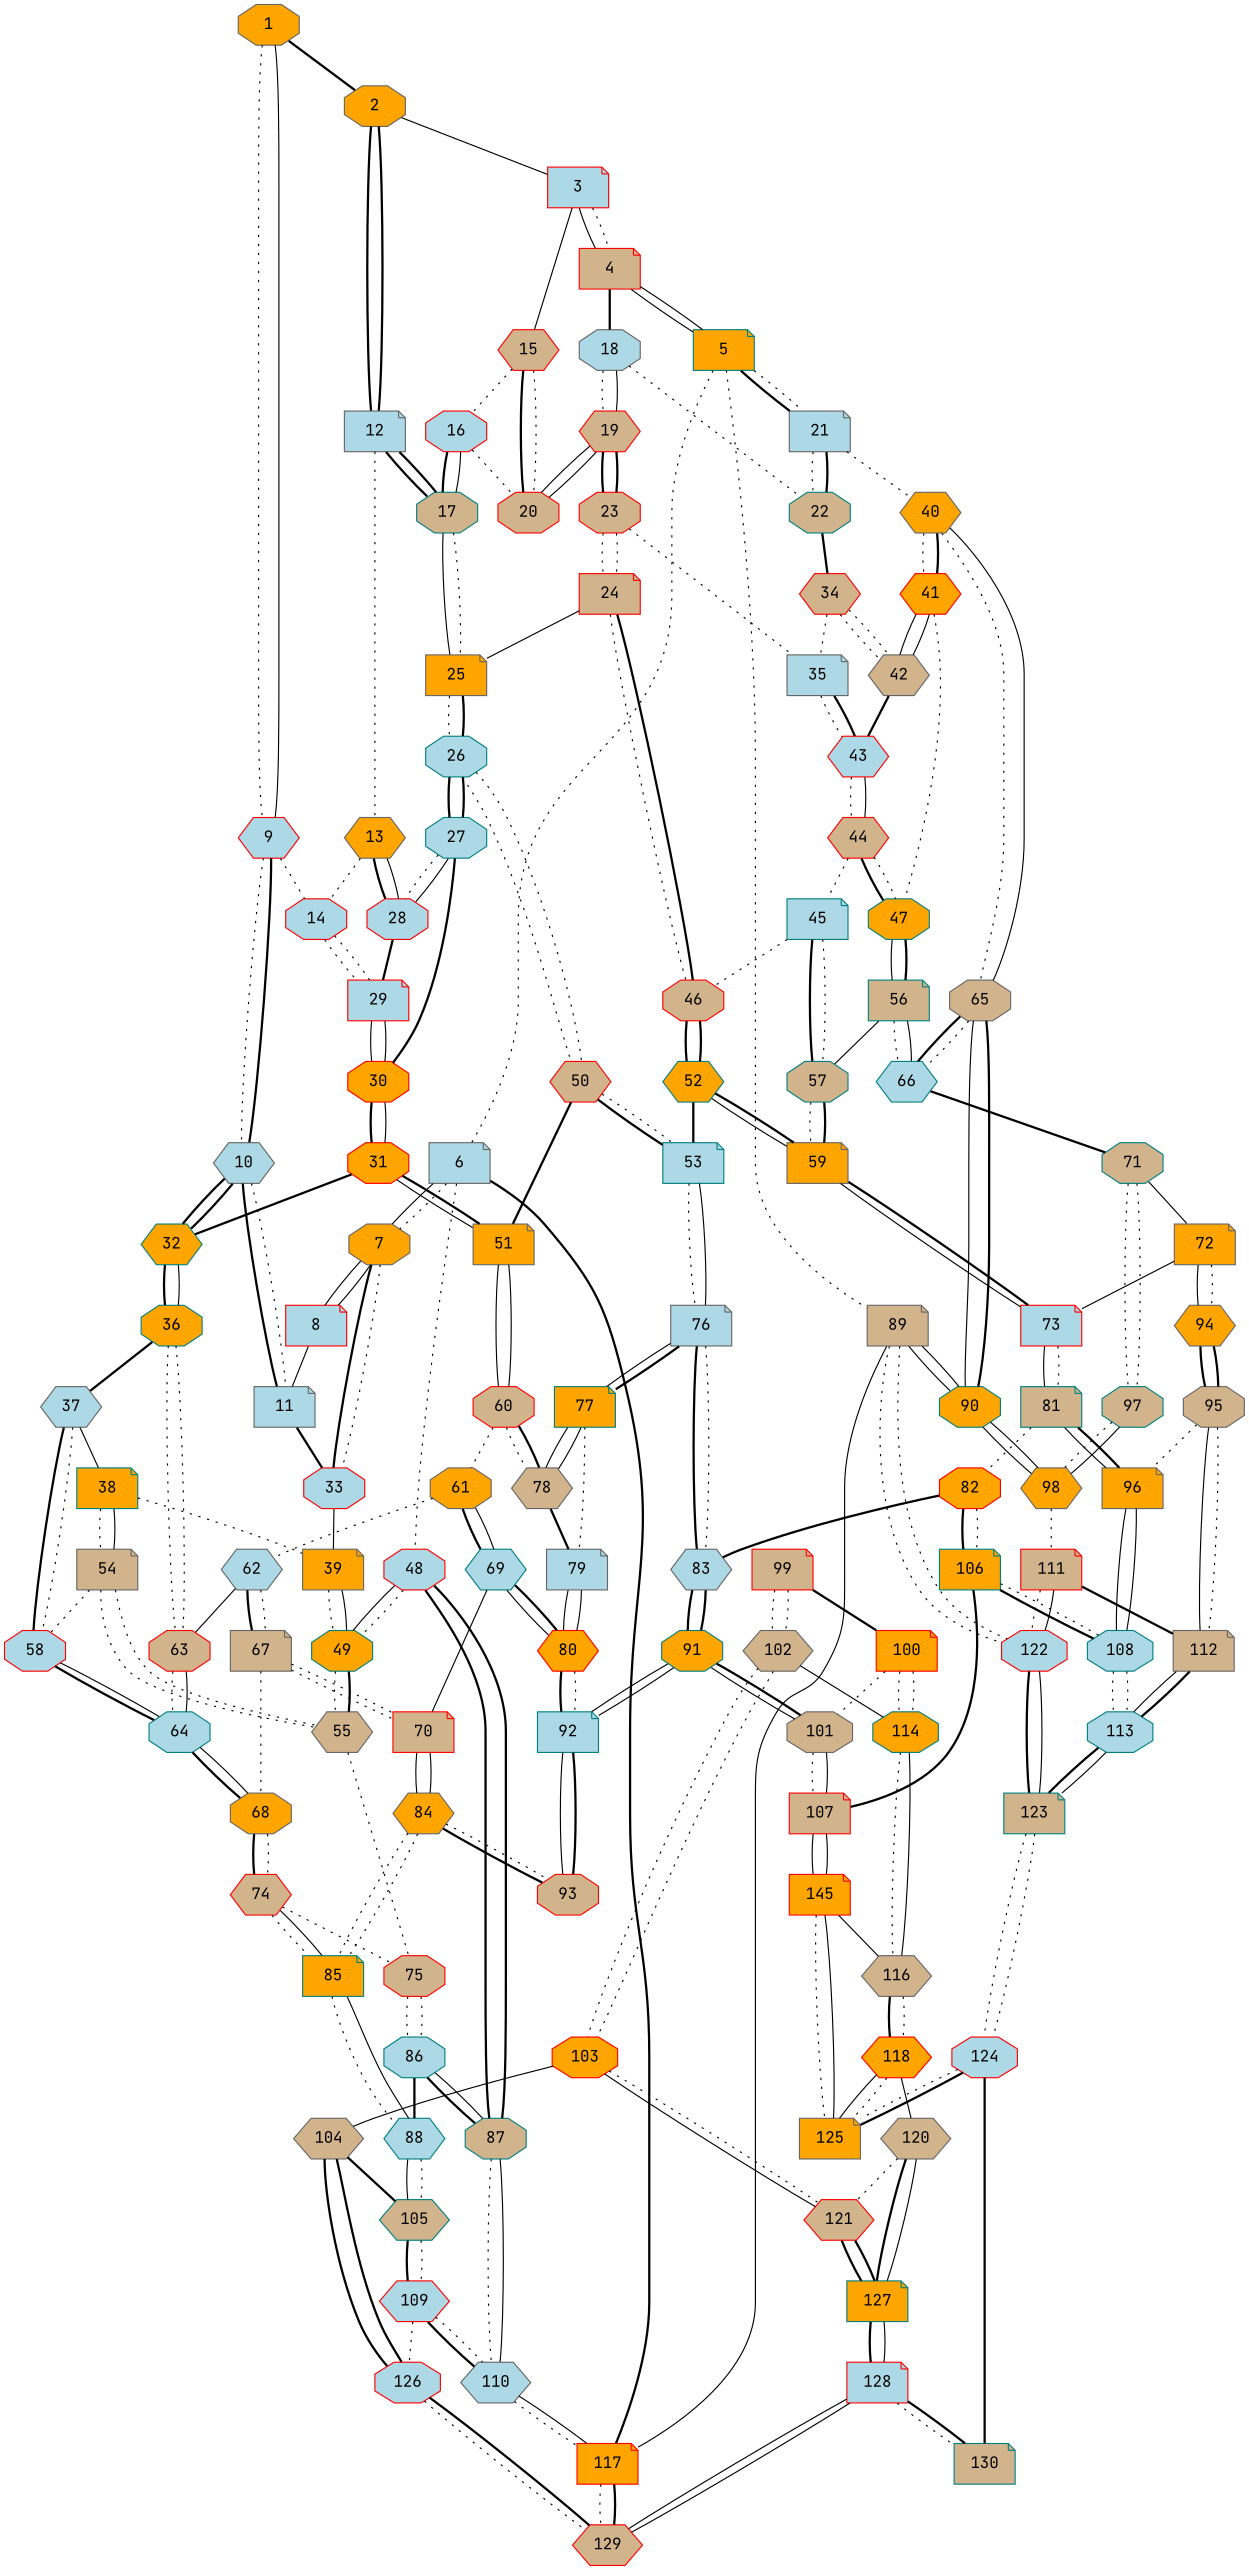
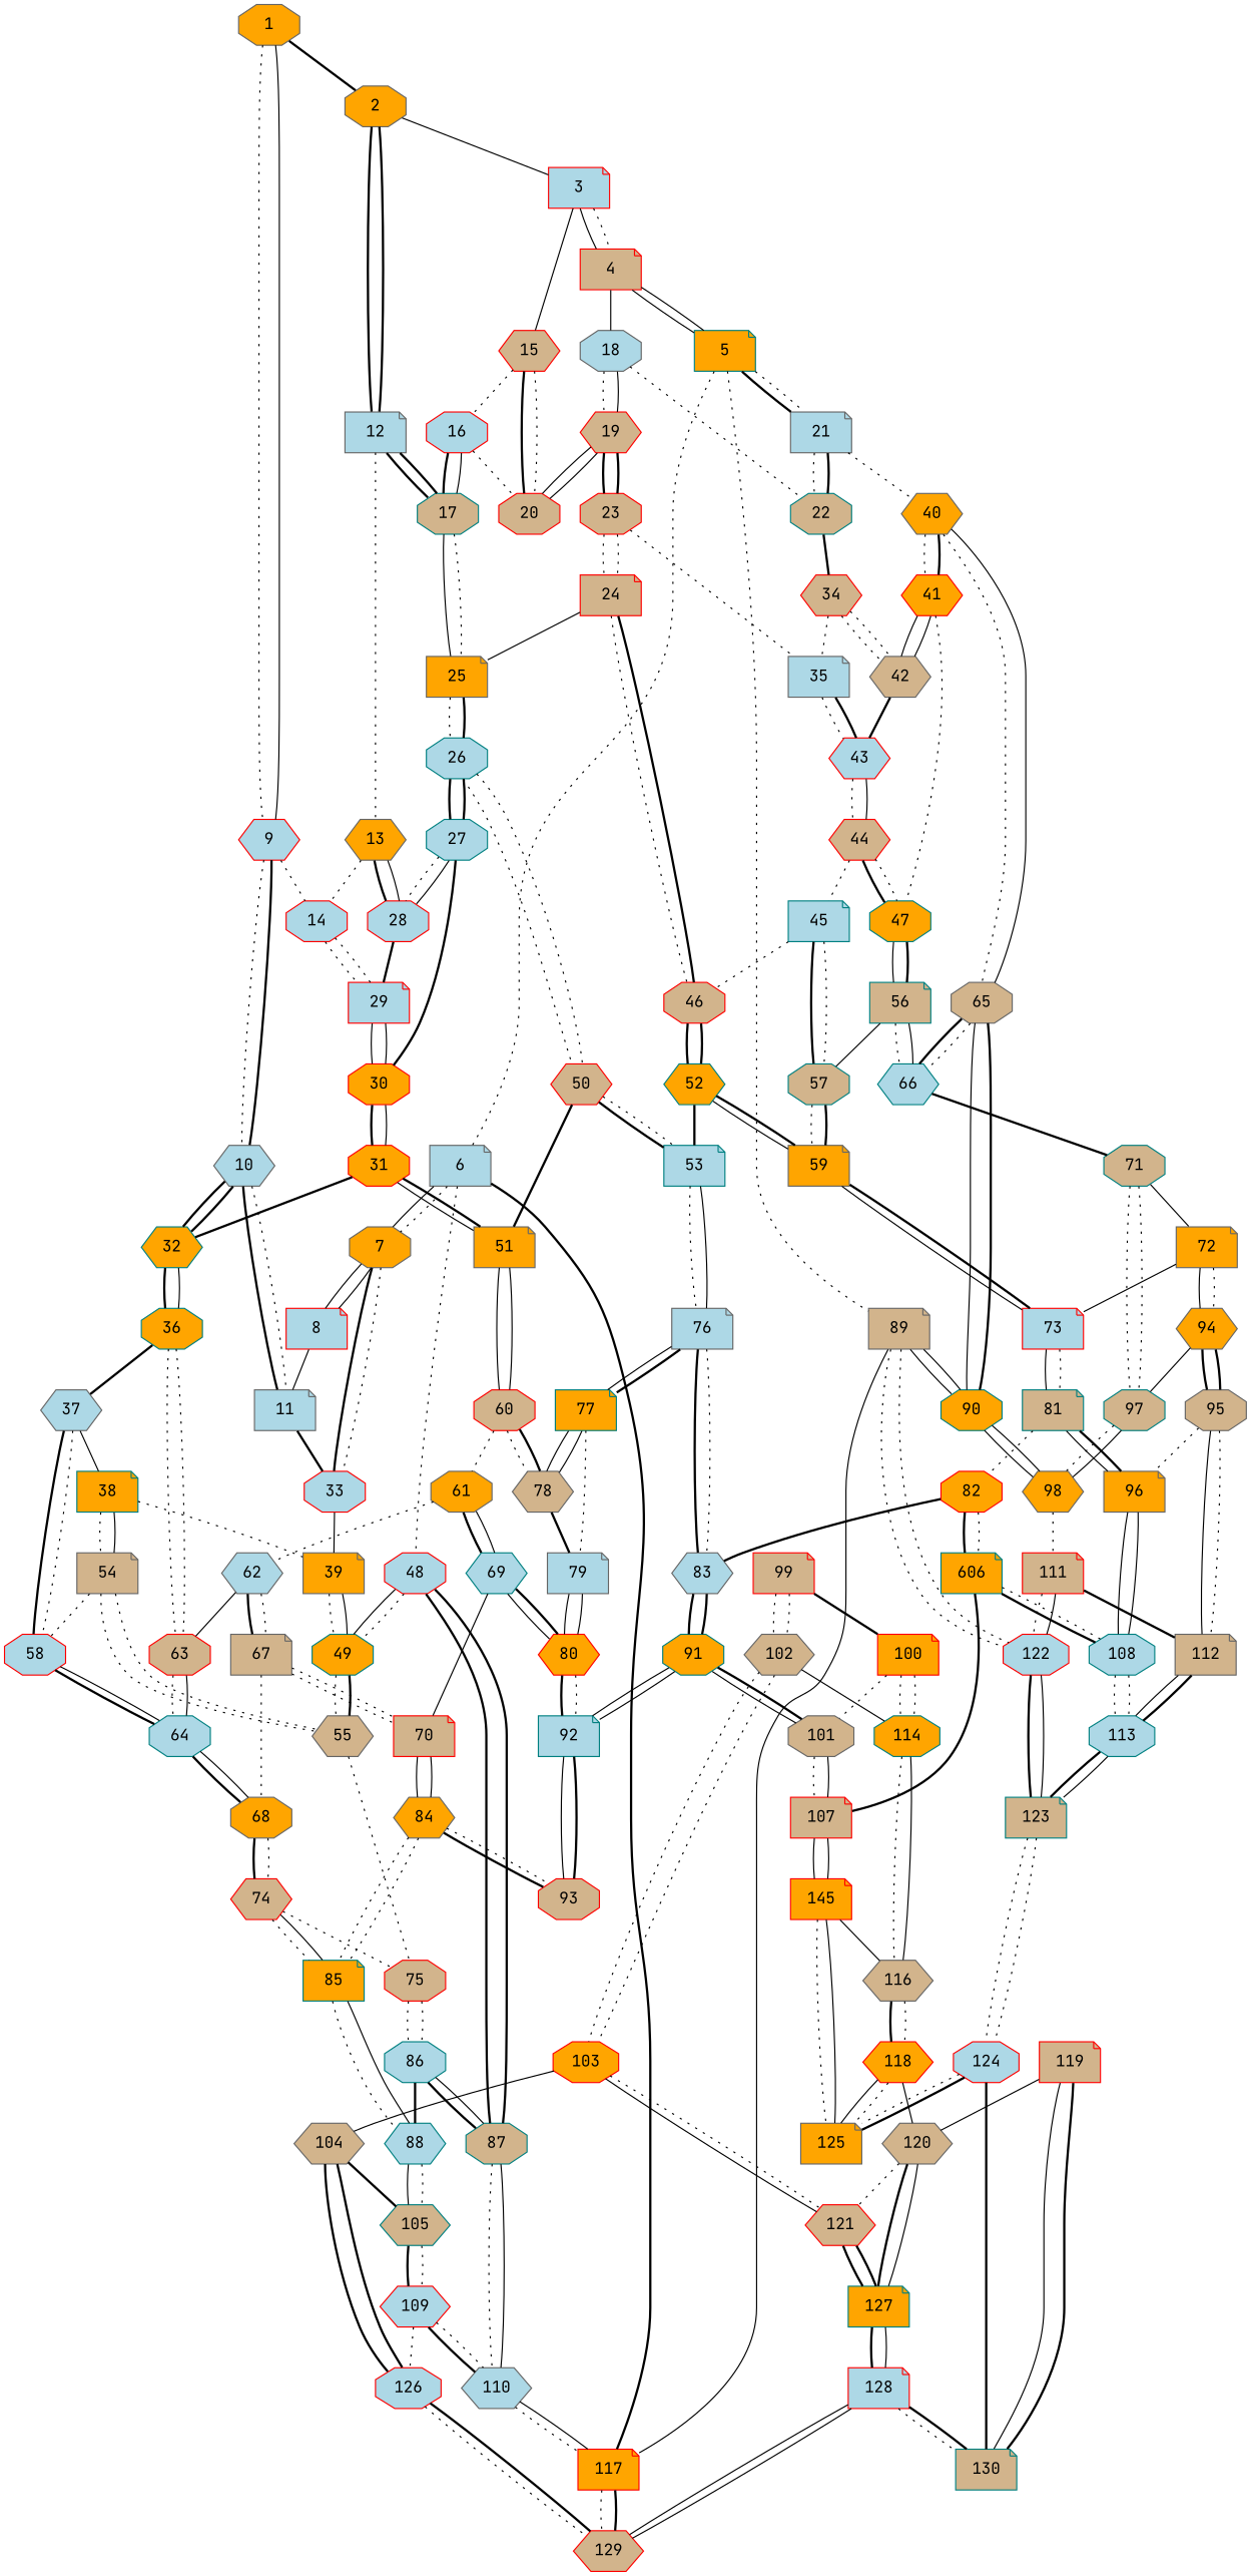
  graph {
    fontname="JetBrains Mono"
    node [color=red fillcolor=tan fontname="JetBrains Mono" shape=octagon style=filled]
    edge [fontname="JetBrains Mono" style=dotted]
    1 [color=gray40 fillcolor=orange]
    2 [color=gray40 fillcolor=orange]
    9 [fillcolor=lightblue shape=hexagon]
    3 [fillcolor=lightblue shape=note]
    12 [color=gray40 fillcolor=lightblue shape=note]
    10 [color=gray40 fillcolor=lightblue shape=hexagon]
    14 [fillcolor=lightblue]
    4 [shape=note]
    15 [shape=hexagon]
    13 [color=gray40 fillcolor=orange shape=hexagon]
    17 [color=teal]
    5 [color=teal fillcolor=orange shape=note]
    18 [color=gray40 fillcolor=lightblue]
    16 [fillcolor=lightblue]
    20
    6 [color=gray40 fillcolor=lightblue shape=note]
    21 [color=gray40 fillcolor=lightblue shape=note]
    89 [color=gray40 shape=note]
    19 [shape=hexagon]
    22 [color=teal]
    7 [color=gray40 fillcolor=orange]
    48 [fillcolor=lightblue]
    117 [fillcolor=orange shape=note]
    40 [color=gray40 fillcolor=orange shape=hexagon]
    90 [color=teal fillcolor=orange]
    122 [fillcolor=lightblue]
    8 [fillcolor=lightblue shape=note]
    33 [fillcolor=lightblue]
    49 [color=teal fillcolor=orange]
    87 [color=teal]
    129 [shape=hexagon]
    11 [color=gray40 fillcolor=lightblue shape=note]
    39 [color=gray40 fillcolor=orange shape=note]
    32 [color=teal fillcolor=orange shape=hexagon]
    29 [fillcolor=lightblue shape=note]
    36 [color=teal fillcolor=orange]
    28 [fillcolor=lightblue]
    25 [color=gray40 fillcolor=orange shape=note]
    30 [fillcolor=orange]
    26 [color=teal fillcolor=lightblue]
    23
    34 [shape=hexagon]
    24 [shape=note]
    35 [color=gray40 fillcolor=lightblue shape=note]
    41 [fillcolor=orange shape=hexagon]
    65 [color=gray40]
    42 [color=gray40 shape=hexagon]
    46
    43 [fillcolor=lightblue shape=hexagon]
    52 [color=teal fillcolor=orange shape=hexagon]
    27 [color=teal fillcolor=lightblue]
    50 [shape=hexagon]
    51 [color=gray40 fillcolor=orange shape=note]
    53 [color=teal fillcolor=lightblue shape=note]
    31 [fillcolor=orange]
    60
    37 [color=gray40 fillcolor=lightblue shape=hexagon]
    63
    44 [shape=hexagon]
    38 [color=teal fillcolor=orange shape=note]
    58 [fillcolor=lightblue]
    64 [color=teal fillcolor=lightblue]
    54 [color=gray40 shape=note]
    55 [color=gray40 shape=hexagon]
    47 [color=teal fillcolor=orange]
    66 [color=teal fillcolor=lightblue shape=hexagon]
    56 [color=teal shape=note]
    45 [color=teal fillcolor=lightblue shape=note]
    57 [color=teal]
    59 [color=gray40 fillcolor=orange shape=note]
    110 [color=gray40 fillcolor=lightblue shape=hexagon]
    75
    76 [color=gray40 fillcolor=lightblue shape=note]
    61 [color=gray40 fillcolor=orange]
    78 [color=gray40 shape=hexagon]
    73 [fillcolor=lightblue shape=note]
    77 [color=teal fillcolor=orange shape=note]
    83 [color=gray40 fillcolor=lightblue shape=hexagon]
    86 [color=teal fillcolor=lightblue]
    71 [color=teal]
    68 [color=gray40 fillcolor=orange]
    81 [color=teal shape=note]
    62 [color=gray40 fillcolor=lightblue shape=hexagon]
    69 [color=teal fillcolor=lightblue shape=hexagon]
    79 [color=gray40 fillcolor=lightblue shape=note]
    67 [color=gray40 shape=note]
    70 [shape=note]
    80 [fillcolor=orange shape=hexagon]
    74 [shape=hexagon]
    98 [color=gray40 fillcolor=orange shape=hexagon]
    72 [color=gray40 fillcolor=orange shape=note]
    97 [color=teal]
    84 [color=gray40 fillcolor=orange shape=hexagon]
    85 [color=teal fillcolor=orange shape=note]
    92 [color=teal fillcolor=lightblue shape=note]
    93
    94 [color=gray40 fillcolor=orange shape=hexagon]
    95 [color=gray40]
    82 [fillcolor=orange]
    96 [color=gray40 fillcolor=orange shape=note]
    88 [color=teal fillcolor=lightblue shape=hexagon]
    91 [color=teal fillcolor=orange]
-   106 [color=teal fillcolor=orange shape=note]
+   106 [color=teal fillcolor=orange shape=note label=606]
    108 [color=teal fillcolor=lightblue]
    107 [shape=note]
    101 [color=gray40]
    105 [color=teal shape=hexagon]
    109 [fillcolor=lightblue shape=hexagon]
    123 [color=teal shape=note]
    111 [shape=note]
    112 [color=gray40 shape=note]
    113 [color=teal fillcolor=lightblue]
    99 [shape=note]
    100 [fillcolor=orange shape=note]
    102 [color=gray40 shape=hexagon]
    114 [color=teal fillcolor=orange]
    103 [fillcolor=orange]
    116 [color=gray40 shape=hexagon]
    n119 [fillcolor=orange label=145 shape=note]
    104 [color=gray40 shape=hexagon]
    121 [shape=hexagon]
    126 [fillcolor=lightblue]
    127 [color=teal fillcolor=orange shape=note]
    125 [color=gray40 fillcolor=orange shape=note]
    124 [fillcolor=lightblue]
    118 [fillcolor=orange shape=hexagon]
    120 [color=gray40 shape=hexagon]
+   119 [shape=note]
    130 [color=teal shape=note]
    128 [fillcolor=lightblue shape=note]
    1 -- 2 [style=bold]
    1 -- 9
    1 -- 9 [style=solid]
    2 -- 3 [style=solid]
    2 -- 12 [style=bold]
    2 -- 12 [style=bold]
    9 -- 10
    9 -- 10 [style=bold]
    9 -- 14
    3 -- 4 [style=solid]
    3 -- 4
    3 -- 15 [style=solid]
    12 -- 13
    12 -- 17 [style=bold]
    12 -- 17 [style=bold]
    10 -- 11 [style=bold]
    10 -- 11
    10 -- 32 [style=bold]
    10 -- 32 [style=bold]
    14 -- 29
    14 -- 29
    4 -- 5 [style=solid]
    4 -- 5 [style=solid]
-   4 -- 18 [style=bold]
+   4 -- 18 [style=solid]
    15 -- 16
    15 -- 20 [style=bold]
    15 -- 20
    13 -- 14
    13 -- 28 [style=bold]
    13 -- 28 [style=solid]
    17 -- 25 [style=solid]
    17 -- 25
    5 -- 6
    5 -- 21 [style=bold]
    5 -- 21
    5 -- 89
    18 -- 19
    18 -- 19 [style=solid]
    18 -- 22
    16 -- 17 [style=bold]
    16 -- 17 [style=solid]
    16 -- 20
    6 -- 7 [style=solid]
    6 -- 7
    6 -- 48
    6 -- 117 [style=bold]
    21 -- 22
    21 -- 22 [style=bold]
    21 -- 40
    89 -- 117 [style=solid]
    89 -- 90 [style=solid]
    89 -- 90 [style=solid]
    89 -- 122
    89 -- 122
    19 -- 20 [style=solid]
    19 -- 20 [style=solid]
    19 -- 23 [style=bold]
    19 -- 23 [style=bold]
    22 -- 34 [style=bold]
    7 -- 8 [style=solid]
    7 -- 8 [style=solid]
    7 -- 33 [style=bold]
    7 -- 33
    48 -- 49 [style=solid]
    48 -- 49
    48 -- 87 [style=bold]
    48 -- 87 [style=bold]
    117 -- 129
    117 -- 129 [style=bold]
    40 -- 41
    40 -- 41 [style=bold]
    40 -- 65
    40 -- 65 [style=solid]
    90 -- 98 [style=solid]
    90 -- 98 [style=solid]
    122 -- 123 [style=bold]
    122 -- 123 [style=solid]
    8 -- 11 [style=solid]
    33 -- 39 [style=solid]
    49 -- 55
    49 -- 55 [style=bold]
    87 -- 110
    87 -- 110 [style=solid]
    11 -- 33 [style=bold]
    39 -- 49
    39 -- 49 [style=solid]
    32 -- 36 [style=bold]
    32 -- 36 [style=solid]
    29 -- 30 [style=solid]
    29 -- 30 [style=solid]
    36 -- 37 [style=bold]
    36 -- 63
    36 -- 63
    28 -- 29 [style=bold]
    25 -- 26
    25 -- 26 [style=bold]
    30 -- 31 [style=bold]
    30 -- 31 [style=solid]
    26 -- 27 [style=bold]
    26 -- 27 [style=bold]
    26 -- 50
    26 -- 50
    23 -- 24
    23 -- 24
    23 -- 35
    34 -- 35
    34 -- 42
    34 -- 42
    24 -- 25 [style=solid]
    24 -- 46
    24 -- 46 [style=bold]
    35 -- 43
    35 -- 43 [style=bold]
    41 -- 42 [style=solid]
    41 -- 42 [style=solid]
    41 -- 47
    65 -- 90 [style=solid]
    65 -- 90 [style=bold]
    65 -- 66 [style=bold]
    65 -- 66
    42 -- 43 [style=bold]
    46 -- 52 [style=bold]
    46 -- 52 [style=bold]
    43 -- 44
    43 -- 44 [style=solid]
    52 -- 53 [style=bold]
    52 -- 59 [style=solid]
    52 -- 59 [style=bold]
    27 -- 28
    27 -- 28 [style=solid]
    27 -- 30 [style=bold]
    50 -- 51 [style=bold]
    50 -- 53 [style=bold]
    50 -- 53
    51 -- 60 [style=solid]
    51 -- 60 [style=solid]
    53 -- 76
    53 -- 76 [style=solid]
    31 -- 32 [style=bold]
    31 -- 51 [style=solid]
    31 -- 51 [style=bold]
    60 -- 61
    60 -- 78
    60 -- 78 [style=bold]
    37 -- 38 [style=solid]
    37 -- 58 [style=bold]
    37 -- 58
    63 -- 64
    63 -- 64 [style=solid]
    44 -- 47 [style=bold]
    44 -- 47
    44 -- 45
    38 -- 39
    38 -- 54
    38 -- 54 [style=solid]
    58 -- 64 [style=bold]
    58 -- 64 [style=solid]
    64 -- 68 [style=bold]
    64 -- 68 [style=solid]
    54 -- 58
    54 -- 55
    54 -- 55
    55 -- 75
    47 -- 56 [style=solid]
    47 -- 56 [style=bold]
    66 -- 71 [style=bold]
    56 -- 66
    56 -- 66 [style=solid]
    56 -- 57 [style=solid]
    45 -- 46
    45 -- 57 [style=bold]
    45 -- 57
    57 -- 59
    57 -- 59 [style=bold]
    59 -- 73 [style=solid]
    59 -- 73 [style=bold]
    110 -- 117
    110 -- 117 [style=solid]
    75 -- 86
    75 -- 86
    76 -- 77 [style=solid]
    76 -- 77 [style=bold]
    76 -- 83 [style=bold]
    76 -- 83
    61 -- 62
    61 -- 69 [style=bold]
    61 -- 69 [style=solid]
    78 -- 79 [style=bold]
    73 -- 81 [style=solid]
    73 -- 81
    77 -- 78 [style=solid]
    77 -- 78 [style=solid]
    77 -- 79
    83 -- 91 [style=bold]
    83 -- 91 [style=bold]
    86 -- 87 [style=bold]
    86 -- 87 [style=solid]
    86 -- 88 [style=bold]
    71 -- 72 [style=solid]
    71 -- 97
    71 -- 97
    68 -- 74 [style=bold]
    68 -- 74
    81 -- 82
    81 -- 96 [style=solid]
    81 -- 96 [style=bold]
    62 -- 63 [style=solid]
    62 -- 67 [style=bold]
    62 -- 67
    69 -- 70 [style=solid]
    69 -- 80 [style=solid]
    69 -- 80 [style=bold]
    79 -- 80 [style=solid]
    79 -- 80 [style=solid]
    67 -- 68
    67 -- 70
    67 -- 70
    70 -- 84 [style=solid]
    70 -- 84 [style=solid]
    80 -- 92 [style=bold]
    80 -- 92
    74 -- 75
    74 -- 85
    74 -- 85 [style=solid]
    98 -- 111
    72 -- 73 [style=solid]
    72 -- 94 [style=solid]
    72 -- 94
    97 -- 98
    97 -- 98 [style=solid]
    84 -- 85
    84 -- 85
    84 -- 93 [style=bold]
    84 -- 93
    85 -- 88
    85 -- 88 [style=solid]
    92 -- 93 [style=solid]
    92 -- 93 [style=bold]
+   94 -- 97 [style=solid]
    94 -- 95 [style=bold]
    94 -- 95 [style=bold]
    95 -- 96
    95 -- 112 [style=solid]
    95 -- 112
    82 -- 83 [style=bold]
    82 -- 106 [style=bold]
    82 -- 106
    96 -- 108 [style=solid]
    96 -- 108 [style=solid]
    88 -- 105 [style=solid]
    88 -- 105
    91 -- 92 [style=solid]
    91 -- 92 [style=solid]
    91 -- 101 [style=solid]
    91 -- 101 [style=bold]
    106 -- 108 [style=bold]
    106 -- 108
    106 -- 107 [style=bold]
    108 -- 113
    108 -- 113
    107 -- n119 [style=solid]
    107 -- n119 [style=solid]
    101 -- 107
    101 -- 107 [style=solid]
    105 -- 109 [style=bold]
    105 -- 109
    109 -- 110 [style=bold]
    109 -- 110
    109 -- 126
    123 -- 124
    123 -- 124
    111 -- 122
    111 -- 122 [style=solid]
    111 -- 112 [style=bold]
    112 -- 113 [style=solid]
    112 -- 113 [style=bold]
    113 -- 123 [style=bold]
    113 -- 123 [style=solid]
    99 -- 100 [style=bold]
    99 -- 102
    99 -- 102
    100 -- 101
    100 -- 114
    100 -- 114
    102 -- 114 [style=solid]
    102 -- 103
    102 -- 103
    114 -- 116
    114 -- 116 [style=solid]
    103 -- 104 [style=solid]
    103 -- 121 [style=solid]
    103 -- 121
    116 -- 118 [style=bold]
    116 -- 118
    n119 -- 116 [style=solid]
    n119 -- 125
    n119 -- 125 [style=solid]
    104 -- 105 [style=bold]
    104 -- 126 [style=bold]
    104 -- 126 [style=bold]
    121 -- 127 [style=bold]
    121 -- 127 [style=bold]
    126 -- 129
    126 -- 129 [style=bold]
    127 -- 128 [style=bold]
    127 -- 128 [style=solid]
    124 -- 125
    124 -- 125 [style=bold]
    124 -- 130 [style=bold]
    118 -- 125 [style=solid]
    118 -- 125
    118 -- 120 [style=solid]
    120 -- 121
    120 -- 127 [style=bold]
    120 -- 127 [style=solid]
+   119 -- 120 [style=solid]
+   119 -- 130 [style=solid]
+   119 -- 130 [style=bold]
    128 -- 129 [style=solid]
    128 -- 129 [style=solid]
    128 -- 130
    128 -- 130 [style=bold]
  }
